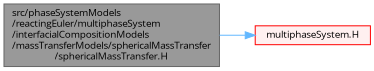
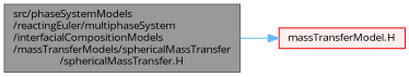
  digraph {
    rankdir=LR
    fontname="Open Sans"
    node [fontname="Open Sans" fontsize=10 shape=box style=filled]
    n1 [color=gray40 fillcolor=grey60 fontcolor=black height=0.2 label="src/phaseSystemModels\l/reactingEuler/multiphaseSystem\l/interfacialCompositionModels\l/massTransferModels/sphericalMassTransfer\l/sphericalMassTransfer.H" width=0.4]
-   n2 [color=red fillcolor="#FFF0F0" height=0.2 label="multiphaseSystem.H" width=0.4]
+   n2 [color=red fillcolor="#FFF0F0" height=0.2 label="massTransferModel.H" width=0.4]
    n1 -> n2 [color=steelblue1 fontname="Open Sans" fontsize=10 labelfontname=Helvetica labelfontsize=10 style=solid]
  }
